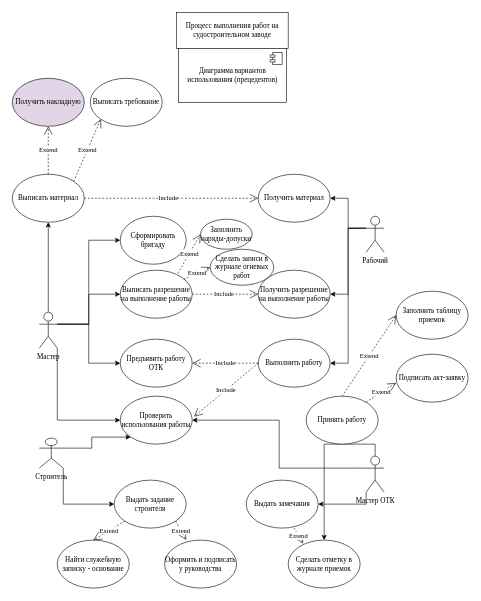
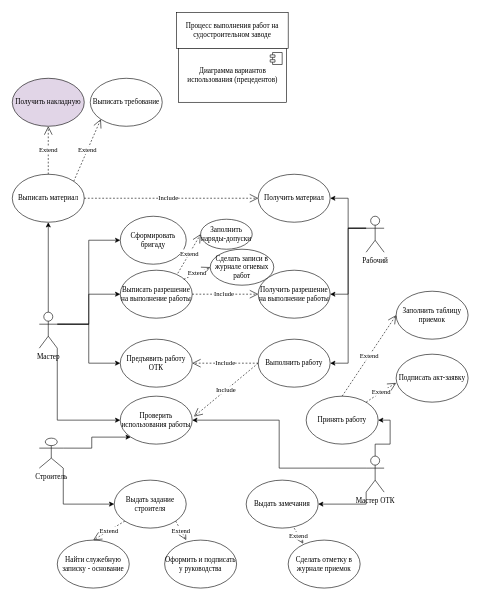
  <mxCell id="0" />
  <mxCell id="1" parent="0" />
  <mxCell id="2" style="edgeStyle=orthogonalEdgeStyle;rounded=0;orthogonalLoop=1;jettySize=auto;html=1;exitX=1;exitY=1;exitDx=0;exitDy=0;exitPerimeter=0;entryX=0;entryY=0.5;entryDx=0;entryDy=0;fontFamily=Times New Roman;" parent="1" source="4" target="5" edge="1"><mxGeometry relative="1" as="geometry" /></mxCell>
  <mxCell id="3" style="edgeStyle=orthogonalEdgeStyle;rounded=0;orthogonalLoop=1;jettySize=auto;html=1;exitX=1;exitY=0.333;exitDx=0;exitDy=0;exitPerimeter=0;entryX=0;entryY=1;entryDx=0;entryDy=0;fontFamily=Times New Roman;" parent="1" source="4" target="6" edge="1"><mxGeometry relative="1" as="geometry" /></mxCell>
  <mxCell id="4" value="Строитель" style="shape=umlActor;verticalLabelPosition=bottom;verticalAlign=top;html=1;fontFamily=Times New Roman;" parent="1" vertex="1"><mxGeometry x="65" y="730" width="40" height="50" as="geometry" /></mxCell>
  <mxCell id="5" value="Выдать задание строителя" style="ellipse;whiteSpace=wrap;html=1;fontFamily=Times New Roman;" parent="1" vertex="1"><mxGeometry x="190" y="800" width="120" height="80" as="geometry" /></mxCell>
  <mxCell id="6" value="Проверить использования работы" style="ellipse;whiteSpace=wrap;html=1;fontFamily=Times New Roman;" parent="1" vertex="1"><mxGeometry x="200" y="660" width="120" height="80" as="geometry" /></mxCell>
  <mxCell id="7" style="edgeStyle=orthogonalEdgeStyle;rounded=0;orthogonalLoop=1;jettySize=auto;html=1;exitX=1;exitY=0.333;exitDx=0;exitDy=0;exitPerimeter=0;entryX=0;entryY=0.5;entryDx=0;entryDy=0;fontFamily=Times New Roman;" parent="1" source="12" target="13" edge="1"><mxGeometry relative="1" as="geometry" /></mxCell>
  <mxCell id="8" style="edgeStyle=orthogonalEdgeStyle;rounded=0;orthogonalLoop=1;jettySize=auto;html=1;exitX=1;exitY=1;exitDx=0;exitDy=0;exitPerimeter=0;entryX=0;entryY=0.5;entryDx=0;entryDy=0;fontFamily=Times New Roman;" parent="1" source="12" target="6" edge="1"><mxGeometry relative="1" as="geometry" /></mxCell>
  <mxCell id="9" style="edgeStyle=orthogonalEdgeStyle;rounded=0;orthogonalLoop=1;jettySize=auto;html=1;exitX=1;exitY=0.333;exitDx=0;exitDy=0;exitPerimeter=0;fontFamily=Times New Roman;" parent="1" source="12" target="14" edge="1"><mxGeometry relative="1" as="geometry" /></mxCell>
  <mxCell id="10" style="edgeStyle=orthogonalEdgeStyle;rounded=0;orthogonalLoop=1;jettySize=auto;html=1;exitX=0.5;exitY=0;exitDx=0;exitDy=0;exitPerimeter=0;entryX=0.5;entryY=1;entryDx=0;entryDy=0;fontFamily=Times New Roman;" parent="1" source="12" target="15" edge="1"><mxGeometry relative="1" as="geometry" /></mxCell>
  <mxCell id="11" style="edgeStyle=orthogonalEdgeStyle;rounded=0;orthogonalLoop=1;jettySize=auto;html=1;exitX=1;exitY=0.333;exitDx=0;exitDy=0;exitPerimeter=0;entryX=0;entryY=0.5;entryDx=0;entryDy=0;fontFamily=Times New Roman;" parent="1" source="12" target="22" edge="1"><mxGeometry relative="1" as="geometry" /></mxCell>
  <mxCell id="12" value="Мастер&lt;br&gt;" style="shape=umlActor;verticalLabelPosition=bottom;verticalAlign=top;html=1;outlineConnect=0;fontFamily=Times New Roman;" parent="1" vertex="1"><mxGeometry x="65" y="520" width="30" height="60" as="geometry" /></mxCell>
  <mxCell id="13" value="Сформировать бригаду" style="ellipse;whiteSpace=wrap;html=1;fontFamily=Times New Roman;" parent="1" vertex="1"><mxGeometry x="200" y="360" width="110" height="80" as="geometry" /></mxCell>
  <mxCell id="14" value="Выписать разрешение на выполнение работы" style="ellipse;whiteSpace=wrap;html=1;fontFamily=Times New Roman;" parent="1" vertex="1"><mxGeometry x="200" y="450" width="120" height="80" as="geometry" /></mxCell>
  <mxCell id="15" value="Выписать материал" style="ellipse;whiteSpace=wrap;html=1;fontFamily=Times New Roman;" parent="1" vertex="1"><mxGeometry x="20" y="290" width="120" height="80" as="geometry" /></mxCell>
  <mxCell id="16" style="edgeStyle=orthogonalEdgeStyle;rounded=0;orthogonalLoop=1;jettySize=auto;html=1;exitX=0;exitY=0.333;exitDx=0;exitDy=0;exitPerimeter=0;entryX=1;entryY=0.5;entryDx=0;entryDy=0;fontFamily=Times New Roman;" parent="1" source="19" target="20" edge="1"><mxGeometry relative="1" as="geometry" /></mxCell>
  <mxCell id="17" style="edgeStyle=orthogonalEdgeStyle;rounded=0;orthogonalLoop=1;jettySize=auto;html=1;exitX=0;exitY=0.333;exitDx=0;exitDy=0;exitPerimeter=0;entryX=1;entryY=0.5;entryDx=0;entryDy=0;fontFamily=Times New Roman;" parent="1" source="19" target="21" edge="1"><mxGeometry relative="1" as="geometry" /></mxCell>
  <mxCell id="18" style="edgeStyle=orthogonalEdgeStyle;rounded=0;orthogonalLoop=1;jettySize=auto;html=1;exitX=0;exitY=0.333;exitDx=0;exitDy=0;exitPerimeter=0;entryX=1;entryY=0.5;entryDx=0;entryDy=0;fontFamily=Times New Roman;" parent="1" source="19" target="23" edge="1"><mxGeometry relative="1" as="geometry" /></mxCell>
  <mxCell id="19" value="Рабочий&lt;br&gt;" style="shape=umlActor;verticalLabelPosition=bottom;verticalAlign=top;html=1;outlineConnect=0;fontFamily=Times New Roman;" parent="1" vertex="1"><mxGeometry x="610" y="360" width="30" height="60" as="geometry" /></mxCell>
  <mxCell id="20" value="Выполнить работу" style="ellipse;whiteSpace=wrap;html=1;fontFamily=Times New Roman;" parent="1" vertex="1"><mxGeometry x="430" y="565" width="120" height="80" as="geometry" /></mxCell>
  <mxCell id="21" value="Получить материал" style="ellipse;whiteSpace=wrap;html=1;fontFamily=Times New Roman;" parent="1" vertex="1"><mxGeometry x="430" y="290" width="120" height="80" as="geometry" /></mxCell>
  <mxCell id="22" value="Предъявить работу ОТК" style="ellipse;whiteSpace=wrap;html=1;fontFamily=Times New Roman;" parent="1" vertex="1"><mxGeometry x="200" y="565" width="120" height="80" as="geometry" /></mxCell>
  <mxCell id="23" value="Получить разрешение на выполнение работы" style="ellipse;whiteSpace=wrap;html=1;fontFamily=Times New Roman;" parent="1" vertex="1"><mxGeometry x="430" y="450" width="120" height="80" as="geometry" /></mxCell>
  <mxCell id="24" value="Include" style="endArrow=open;endSize=12;dashed=1;html=1;rounded=0;fontFamily=Times New Roman;entryX=0;entryY=0.5;entryDx=0;entryDy=0;exitX=1;exitY=0.5;exitDx=0;exitDy=0;" parent="1" source="15" target="21" edge="1"><mxGeometry x="-0.035" width="160" relative="1" as="geometry"><mxPoint x="160" y="330" as="sourcePoint" /><mxPoint x="300" y="329.5" as="targetPoint" /><Array as="points"><mxPoint x="290" y="330" /></Array><mxPoint as="offset" /></mxGeometry></mxCell>
  <mxCell id="25" value="Include" style="endArrow=open;endSize=12;dashed=1;html=1;rounded=0;fontFamily=Times New Roman;entryX=0;entryY=0.5;entryDx=0;entryDy=0;exitX=1;exitY=0.5;exitDx=0;exitDy=0;" parent="1" source="14" target="23" edge="1"><mxGeometry x="-0.035" width="160" relative="1" as="geometry"><mxPoint x="150" y="340" as="sourcePoint" /><mxPoint x="440" y="340" as="targetPoint" /><Array as="points" /><mxPoint as="offset" /></mxGeometry></mxCell>
  <mxCell id="26" value="Include" style="endArrow=open;endSize=12;dashed=1;html=1;rounded=0;fontFamily=Times New Roman;exitX=0;exitY=0.5;exitDx=0;exitDy=0;entryX=1;entryY=0.5;entryDx=0;entryDy=0;" parent="1" source="20" target="22" edge="1"><mxGeometry width="160" relative="1" as="geometry"><mxPoint x="340" y="320" as="sourcePoint" /><mxPoint x="500" y="320" as="targetPoint" /><Array as="points"><mxPoint x="370" y="605" /></Array></mxGeometry></mxCell>
  <mxCell id="27" style="edgeStyle=orthogonalEdgeStyle;rounded=0;orthogonalLoop=1;jettySize=auto;html=1;exitX=0;exitY=0.333;exitDx=0;exitDy=0;exitPerimeter=0;entryX=1;entryY=0.5;entryDx=0;entryDy=0;fontFamily=Times New Roman;" parent="1" source="30" target="6" edge="1"><mxGeometry relative="1" as="geometry" /></mxCell>
  <mxCell id="28" style="edgeStyle=orthogonalEdgeStyle;rounded=0;orthogonalLoop=1;jettySize=auto;html=1;exitX=0;exitY=1;exitDx=0;exitDy=0;exitPerimeter=0;fontFamily=Times New Roman;" parent="1" source="30" target="31" edge="1"><mxGeometry relative="1" as="geometry" /></mxCell>
- <mxCell id="29" style="edgeStyle=orthogonalEdgeStyle;rounded=0;orthogonalLoop=1;jettySize=auto;html=1;exitX=0.5;exitY=0;exitDx=0;exitDy=0;exitPerimeter=0;fontFamily=Times New Roman;" parent="1" source="30" target="50" edge="1"><mxGeometry relative="1" as="geometry" /></mxCell>
+ <mxCell id="29" style="edgeStyle=orthogonalEdgeStyle;rounded=0;orthogonalLoop=1;jettySize=auto;html=1;exitX=0.5;exitY=0;exitDx=0;exitDy=0;exitPerimeter=0;entryX=1;entryY=0.5;entryDx=0;entryDy=0;fontFamily=Times New Roman;" parent="1" source="30" target="32" edge="1"><mxGeometry relative="1" as="geometry" /></mxCell>
  <mxCell id="30" value="Мастер ОТК" style="shape=umlActor;verticalLabelPosition=bottom;verticalAlign=top;html=1;fontFamily=Times New Roman;" parent="1" vertex="1"><mxGeometry x="610" y="760" width="30" height="60" as="geometry" /></mxCell>
  <mxCell id="31" value="Выдать замечания" style="ellipse;whiteSpace=wrap;html=1;fontFamily=Times New Roman;" parent="1" vertex="1"><mxGeometry x="410" y="800" width="120" height="80" as="geometry" /></mxCell>
  <mxCell id="32" value="Принять работу" style="ellipse;whiteSpace=wrap;html=1;fontFamily=Times New Roman;" parent="1" vertex="1"><mxGeometry x="510" y="660" width="120" height="80" as="geometry" /></mxCell>
  <mxCell id="33" value="Include" style="endArrow=open;endSize=12;dashed=1;html=1;rounded=0;fontFamily=Times New Roman;exitX=0;exitY=0.5;exitDx=0;exitDy=0;entryX=1.025;entryY=0.425;entryDx=0;entryDy=0;entryPerimeter=0;" parent="1" source="20" target="6" edge="1"><mxGeometry width="160" relative="1" as="geometry"><mxPoint x="440" y="615" as="sourcePoint" /><mxPoint x="330" y="615" as="targetPoint" /><Array as="points" /></mxGeometry></mxCell>
  <mxCell id="34" value="Заполнить таблицу приемок" style="ellipse;whiteSpace=wrap;html=1;fontFamily=Times New Roman;" parent="1" vertex="1"><mxGeometry x="660" y="485" width="120" height="80" as="geometry" /></mxCell>
  <mxCell id="35" value="Подписать акт-заявку" style="ellipse;whiteSpace=wrap;html=1;fontFamily=Times New Roman;" parent="1" vertex="1"><mxGeometry x="660" y="590" width="120" height="80" as="geometry" /></mxCell>
  <mxCell id="36" value="Extend" style="endArrow=open;endSize=12;dashed=1;html=1;rounded=0;fontFamily=Times New Roman;entryX=0;entryY=0.6;entryDx=0;entryDy=0;entryPerimeter=0;" parent="1" target="35" edge="1"><mxGeometry width="160" relative="1" as="geometry"><mxPoint x="610" y="670" as="sourcePoint" /><mxPoint x="770" y="670" as="targetPoint" /><Array as="points"><mxPoint x="640" y="650" /></Array></mxGeometry></mxCell>
  <mxCell id="37" value="Extend" style="endArrow=open;endSize=12;dashed=1;html=1;rounded=0;fontFamily=Times New Roman;entryX=0;entryY=0.5;entryDx=0;entryDy=0;exitX=0.5;exitY=0;exitDx=0;exitDy=0;" parent="1" source="32" target="34" edge="1"><mxGeometry width="160" relative="1" as="geometry"><mxPoint x="620" y="680" as="sourcePoint" /><mxPoint x="670" y="648" as="targetPoint" /><Array as="points" /></mxGeometry></mxCell>
  <mxCell id="38" value="Получить накладную" style="ellipse;whiteSpace=wrap;html=1;fontFamily=Times New Roman;fillColor=#e1d5e7;" parent="1" vertex="1"><mxGeometry x="20" y="130" width="120" height="80" as="geometry" /></mxCell>
  <mxCell id="39" value="Extend" style="endArrow=open;endSize=12;dashed=1;html=1;rounded=0;fontFamily=Times New Roman;entryX=0.5;entryY=1;entryDx=0;entryDy=0;exitX=0.5;exitY=0;exitDx=0;exitDy=0;" parent="1" target="38" edge="1"><mxGeometry width="160" relative="1" as="geometry"><mxPoint x="80" y="290" as="sourcePoint" /><mxPoint x="170" y="155" as="targetPoint" /><Array as="points" /></mxGeometry></mxCell>
  <mxCell id="40" value="Выписать требование" style="ellipse;whiteSpace=wrap;html=1;fontFamily=Times New Roman;" parent="1" vertex="1"><mxGeometry x="150" y="130" width="120" height="80" as="geometry" /></mxCell>
  <mxCell id="41" value="Extend" style="endArrow=open;endSize=12;dashed=1;html=1;rounded=0;fontFamily=Times New Roman;entryX=0;entryY=1;entryDx=0;entryDy=0;exitX=1;exitY=0;exitDx=0;exitDy=0;" parent="1" source="15" target="40" edge="1"><mxGeometry width="160" relative="1" as="geometry"><mxPoint x="90" y="300" as="sourcePoint" /><mxPoint x="90" y="220" as="targetPoint" /><Array as="points" /></mxGeometry></mxCell>
  <mxCell id="42" value="Заполнить наряды-допуски" style="ellipse;whiteSpace=wrap;html=1;fontFamily=Times New Roman;" parent="1" vertex="1"><mxGeometry x="334" y="365" width="86" height="50" as="geometry" /></mxCell>
  <mxCell id="43" value="Extend" style="endArrow=open;endSize=12;dashed=1;html=1;rounded=0;fontFamily=Times New Roman;entryX=0;entryY=0.5;entryDx=0;entryDy=0;exitX=0.8;exitY=0.063;exitDx=0;exitDy=0;exitPerimeter=0;" parent="1" source="14" target="42" edge="1"><mxGeometry width="160" relative="1" as="geometry"><mxPoint x="309" y="460" as="sourcePoint" /><mxPoint x="309" y="380" as="targetPoint" /><Array as="points" /></mxGeometry></mxCell>
  <mxCell id="44" value="Сделать записи в журнале огневых работ" style="ellipse;whiteSpace=wrap;html=1;fontFamily=Times New Roman;" parent="1" vertex="1"><mxGeometry x="350" y="415" width="106" height="60" as="geometry" /></mxCell>
  <mxCell id="45" value="Extend" style="endArrow=open;endSize=12;dashed=1;html=1;rounded=0;fontFamily=Times New Roman;entryX=0;entryY=0.5;entryDx=0;entryDy=0;exitX=0.8;exitY=0.063;exitDx=0;exitDy=0;exitPerimeter=0;" parent="1" target="44" edge="1"><mxGeometry width="160" relative="1" as="geometry"><mxPoint x="306" y="465.04" as="sourcePoint" /><mxPoint x="344" y="400" as="targetPoint" /><Array as="points" /></mxGeometry></mxCell>
  <mxCell id="46" value="Найти служебную записку - основание" style="ellipse;whiteSpace=wrap;html=1;fontFamily=Times New Roman;" parent="1" vertex="1"><mxGeometry x="95" y="900" width="120" height="80" as="geometry" /></mxCell>
  <mxCell id="47" value="Оформить и подписать у руководства" style="ellipse;whiteSpace=wrap;html=1;fontFamily=Times New Roman;" parent="1" vertex="1"><mxGeometry x="274" y="900" width="120" height="80" as="geometry" /></mxCell>
  <mxCell id="48" value="Extend" style="endArrow=open;endSize=12;dashed=1;html=1;rounded=0;fontFamily=Times New Roman;entryX=0.5;entryY=0;entryDx=0;entryDy=0;exitX=0;exitY=1;exitDx=0;exitDy=0;" parent="1" source="5" target="46" edge="1"><mxGeometry width="160" relative="1" as="geometry"><mxPoint x="215" y="910" as="sourcePoint" /><mxPoint x="259" y="889.96" as="targetPoint" /><Array as="points" /></mxGeometry></mxCell>
  <mxCell id="49" value="Extend" style="endArrow=open;endSize=12;dashed=1;html=1;rounded=0;fontFamily=Times New Roman;entryX=0.3;entryY=0;entryDx=0;entryDy=0;exitX=1;exitY=1;exitDx=0;exitDy=0;entryPerimeter=0;" parent="1" source="5" target="47" edge="1"><mxGeometry width="160" relative="1" as="geometry"><mxPoint x="302.574" y="890.004" as="sourcePoint" /><mxPoint x="250" y="921.72" as="targetPoint" /><Array as="points" /></mxGeometry></mxCell>
  <mxCell id="50" value="Сделать отметку в журнале приемок" style="ellipse;whiteSpace=wrap;html=1;fontFamily=Times New Roman;" parent="1" vertex="1"><mxGeometry x="480" y="900" width="120" height="80" as="geometry" /></mxCell>
  <mxCell id="51" value="Extend" style="endArrow=open;endSize=12;dashed=1;html=1;rounded=0;fontFamily=Times New Roman;entryX=0.208;entryY=0.075;entryDx=0;entryDy=0;entryPerimeter=0;" parent="1" target="50" edge="1"><mxGeometry width="160" relative="1" as="geometry"><mxPoint x="490" y="880" as="sourcePoint" /><mxPoint x="440" y="922" as="targetPoint" /><Array as="points" /></mxGeometry></mxCell>
  <mxCell id="52" value="Процесс выполнения работ на судостроительном заводе" style="rounded=0;whiteSpace=wrap;html=1;fontFamily=Times New Roman;" parent="1" vertex="1"><mxGeometry x="294" width="186" height="60" as="geometry" y="20" /></mxCell>
  <mxCell id="53" value="&lt;span style=&quot;font-family: &amp;quot;Times New Roman&amp;quot;;&quot;&gt;Диаграмма вариантов &lt;br&gt;использования (прецедентов)&lt;/span&gt;" style="html=1;dropTarget=0;" vertex="1" parent="1"><mxGeometry x="297" y="80" width="180" height="90" as="geometry" /></mxCell>
  <mxCell id="54" value="" style="shape=module;jettyWidth=8;jettyHeight=4;" vertex="1" parent="53"><mxGeometry x="1" width="20" height="20" relative="1" as="geometry"><mxPoint x="-27" y="7" as="offset" /></mxGeometry></mxCell>
